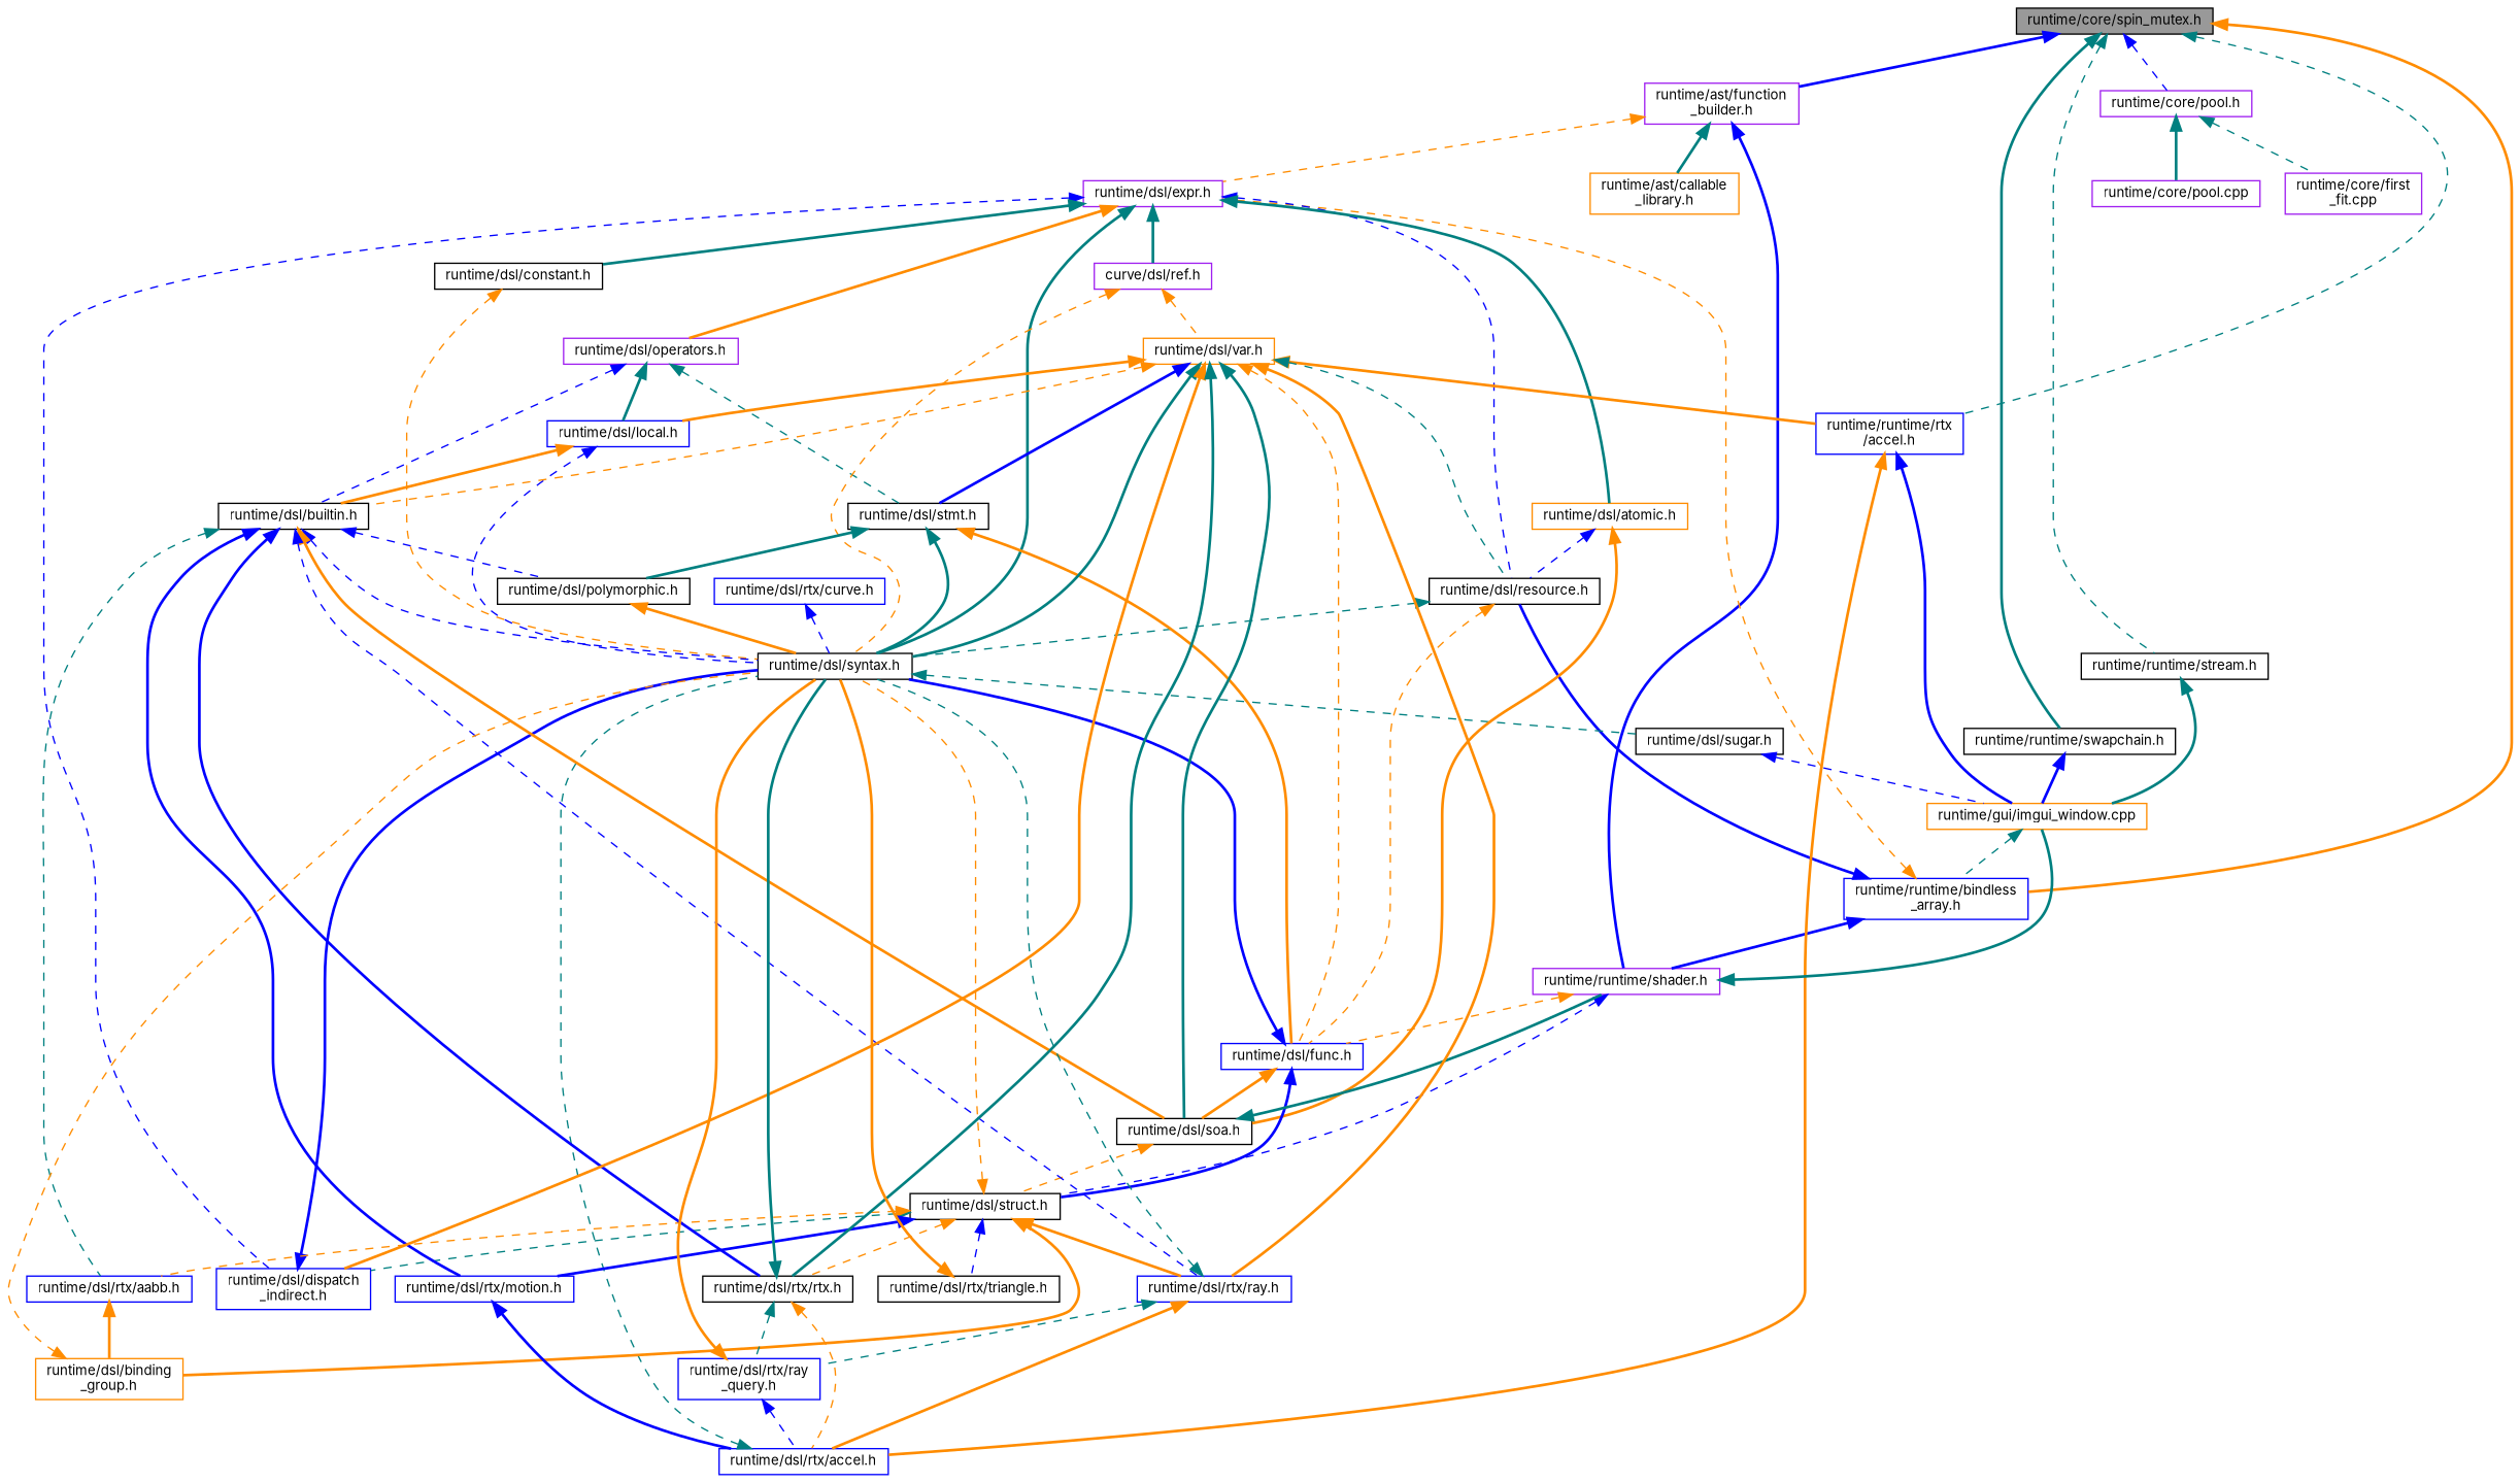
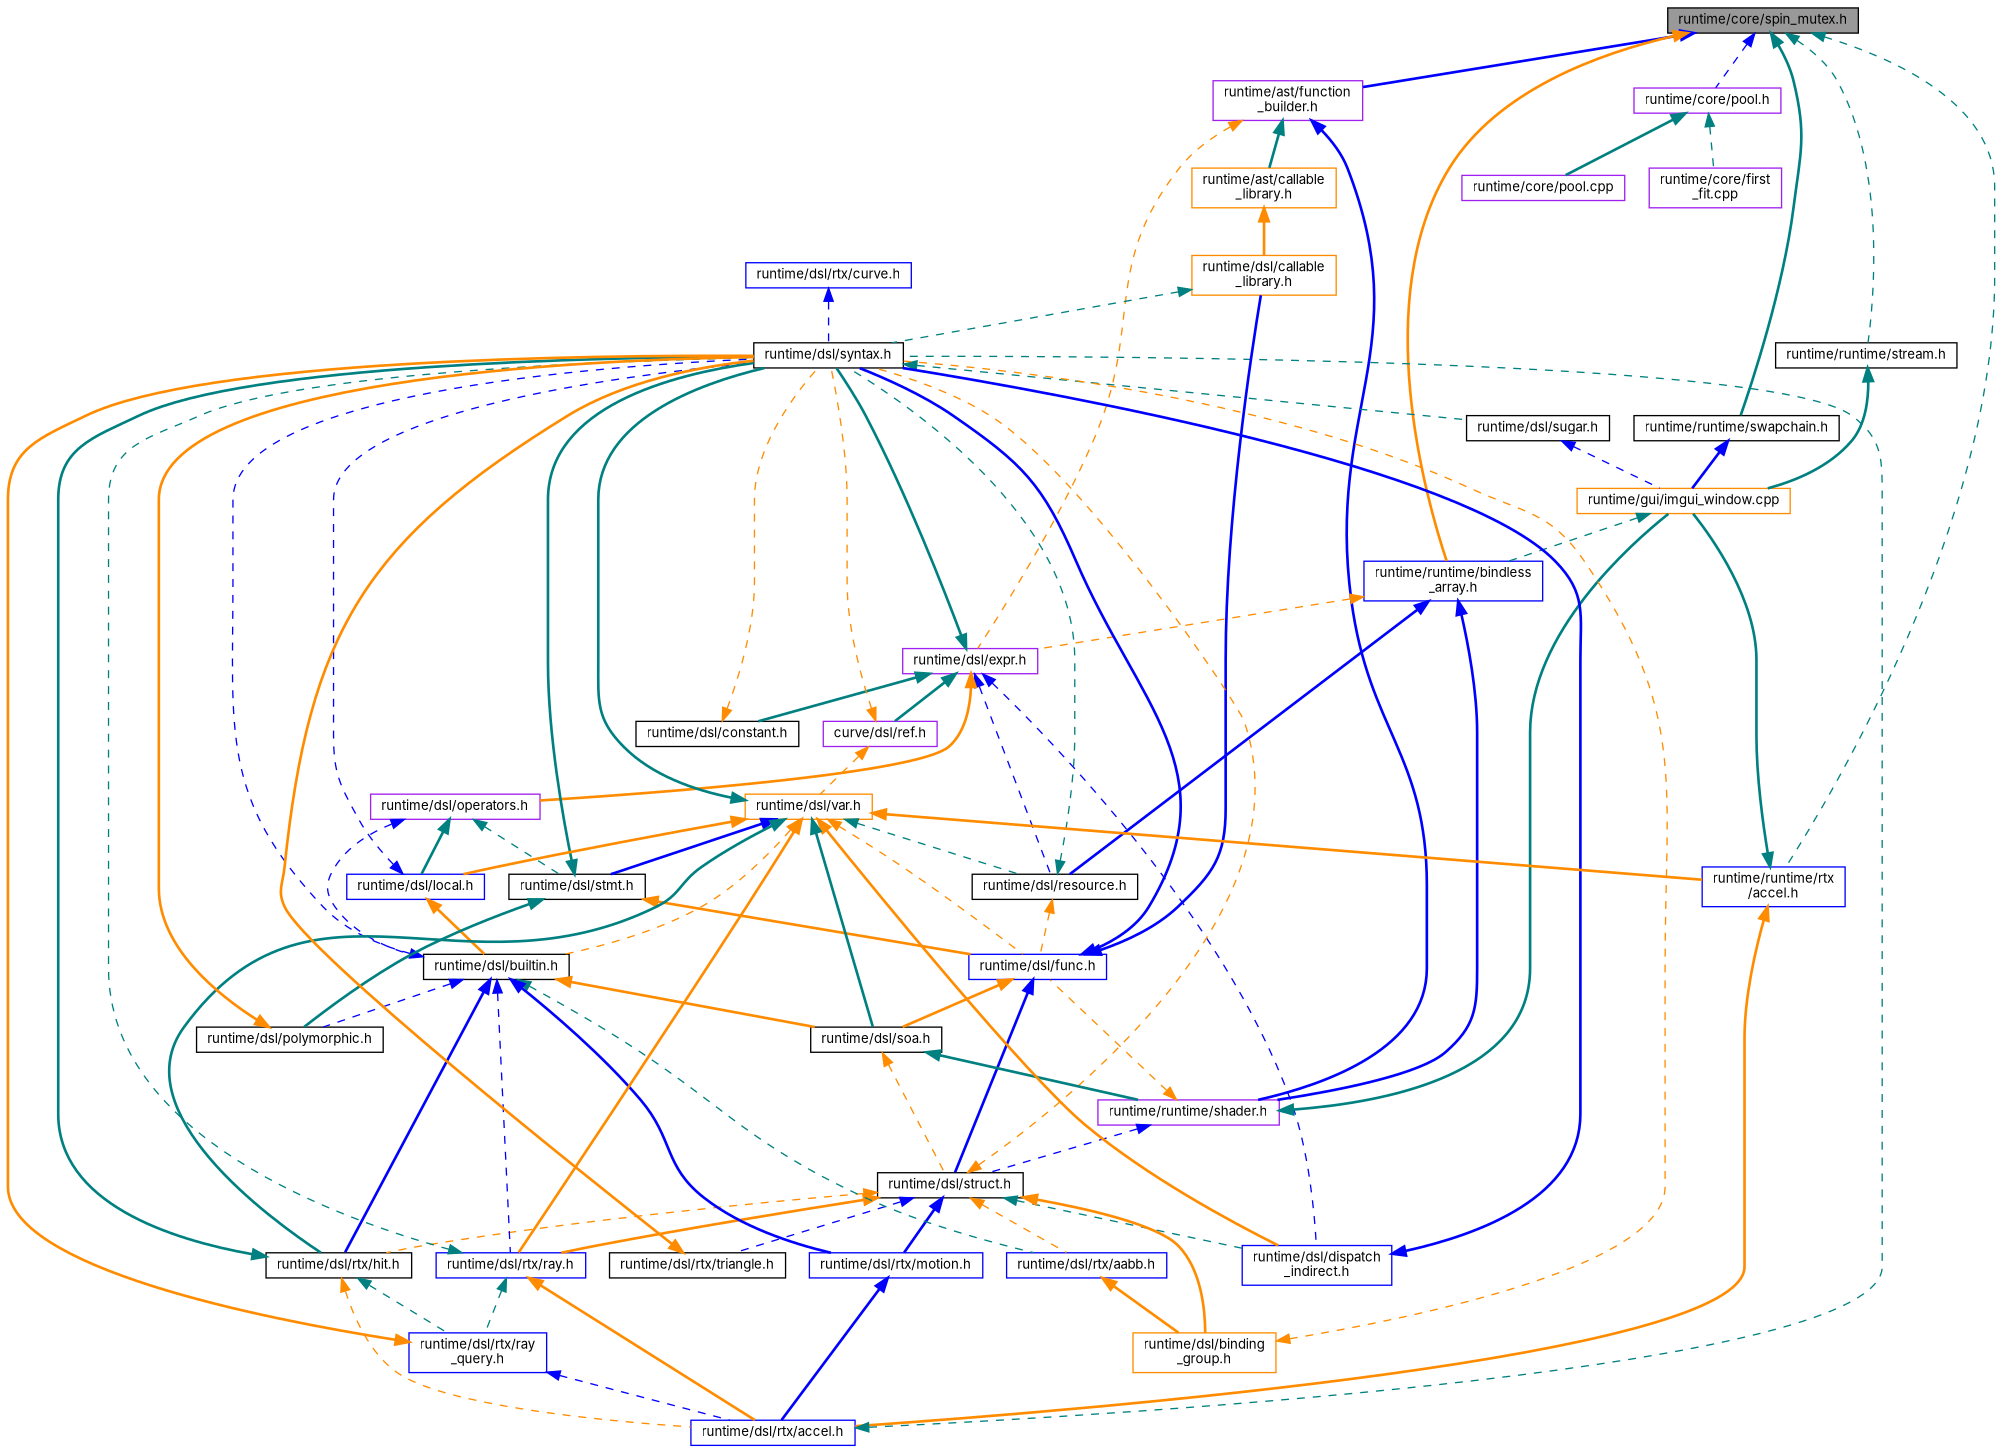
  digraph {
    fontname=Inter
    node [color=black fillcolor=white fontname=Inter fontsize=10 shape=box style=filled]
    edge [color=darkorange dir=back fontname=Inter fontsize=10 labelfontname=Helvetica labelfontsize=10 style=bold]
    n1 [fillcolor=grey60 fontcolor=black height=0.2 label="runtime/core/spin_mutex.h" width=0.4]
    n2 [color=purple height=0.2 label="runtime/ast/function\l_builder.h" width=0.4]
    n3 [color=purple height=0.2 label="runtime/core/pool.h" width=0.4]
    n4 [color=blue height=0.2 label="runtime/runtime/bindless\l_array.h" width=0.4]
    n5 [color=blue height=0.2 label="runtime/runtime/rtx\l/accel.h" width=0.4]
    n6 [height=0.2 label="runtime/runtime/stream.h" width=0.4]
    n7 [height=0.2 label="runtime/runtime/swapchain.h" width=0.4]
    n8 [color=darkorange height=0.2 label="runtime/ast/callable\l_library.h" width=0.4]
    n9 [color=purple height=0.2 label="runtime/dsl/expr.h" width=0.4]
    n10 [color=purple height=0.2 label="runtime/runtime/shader.h" width=0.4]
    n11 [color=purple height=0.2 label="runtime/core/first\l_fit.cpp" width=0.4]
    n12 [color=purple height=0.2 label="runtime/core/pool.cpp" width=0.4]
    n13 [height=0.2 label="runtime/dsl/resource.h" width=0.4]
    n14 [color=darkorange height=0.2 label="runtime/gui/imgui_window.cpp" width=0.4]
    n15 [color=blue height=0.2 label="runtime/dsl/rtx/accel.h" width=0.4]
+   n16 [color=darkorange height=0.2 label="runtime/dsl/callable\l_library.h" width=0.4]
    n17 [height=0.2 label="runtime/dsl/syntax.h" width=0.4]
-   n18 [color=darkorange height=0.2 label="runtime/dsl/atomic.h" width=0.4]
    n19 [color=blue height=0.2 label="runtime/dsl/dispatch\l_indirect.h" width=0.4]
    n20 [height=0.2 label="runtime/dsl/constant.h" width=0.4]
    n21 [color=purple height=0.2 label="runtime/dsl/operators.h" width=0.4]
    n22 [color=purple height=0.2 label="curve/dsl/ref.h" width=0.4]
    n23 [color=blue height=0.2 label="runtime/dsl/func.h" width=0.4]
    n24 [height=0.2 label="runtime/dsl/struct.h" width=0.4]
    n25 [height=0.2 label="runtime/dsl/sugar.h" width=0.4]
    n26 [height=0.2 label="runtime/dsl/soa.h" width=0.4]
    n27 [height=0.2 label="runtime/dsl/builtin.h" width=0.4]
    n28 [color=blue height=0.2 label="runtime/dsl/local.h" width=0.4]
    n29 [height=0.2 label="runtime/dsl/stmt.h" width=0.4]
    n30 [color=darkorange height=0.2 label="runtime/dsl/var.h" width=0.4]
    n31 [color=darkorange height=0.2 label="runtime/dsl/binding\l_group.h" width=0.4]
    n32 [color=blue height=0.2 label="runtime/dsl/rtx/aabb.h" width=0.4]
-   n33 [height=0.2 label="runtime/dsl/rtx/rtx.h" width=0.4]
+   n33 [height=0.2 label="runtime/dsl/rtx/hit.h" width=0.4]
    n34 [color=blue height=0.2 label="runtime/dsl/rtx/motion.h" width=0.4]
    n35 [color=blue height=0.2 label="runtime/dsl/rtx/ray.h" width=0.4]
    n36 [height=0.2 label="runtime/dsl/rtx/triangle.h" width=0.4]
    n37 [color=blue height=0.2 label="runtime/dsl/rtx/ray\l_query.h" width=0.4]
    n38 [height=0.2 label="runtime/dsl/polymorphic.h" width=0.4]
    n39 [color=blue height=0.2 label="runtime/dsl/rtx/curve.h" width=0.4]
    n1 -> n2 [color=blue]
    n1 -> n3 [color=blue style=dashed]
    n1 -> n4
    n1 -> n5 [color=teal style=dashed]
    n1 -> n6 [color=teal style=dashed]
    n1 -> n7 [color=teal]
    n2 -> n8 [color=teal]
    n2 -> n9 [style=dashed]
    n2 -> n10 [color=blue]
    n3 -> n11 [color=teal style=dashed]
    n3 -> n12 [color=teal]
    n4 -> n9 [style=dashed]
    n4 -> n10 [color=blue]
    n4 -> n13 [color=blue]
-   n5 -> n14 [color=blue]
+   n5 -> n14 [color=teal]
    n5 -> n15
    n6 -> n14 [color=teal]
    n7 -> n14 [color=blue]
+   n8 -> n16
    n9 -> n13 [color=blue style=dashed]
    n9 -> n17 [color=teal]
-   n9 -> n18 [color=teal]
    n9 -> n19 [color=blue style=dashed]
    n9 -> n20 [color=teal]
    n9 -> n21
    n9 -> n22 [color=teal]
    n10 -> n14 [color=teal]
    n10 -> n23 [style=dashed]
    n10 -> n24 [color=blue style=dashed]
    n13 -> n17 [color=teal style=dashed]
    n13 -> n23 [style=dashed]
    n14 -> n4 [color=teal style=dashed]
    n15 -> n17 [color=teal style=dashed]
+   n16 -> n17 [color=teal style=dashed]
    n17 -> n25 [color=teal style=dashed]
-   n18 -> n13 [color=blue style=dashed]
-   n18 -> n26
    n19 -> n17 [color=blue]
    n20 -> n17 [style=dashed]
    n21 -> n27 [color=blue style=dashed]
    n21 -> n28 [color=teal]
    n21 -> n29 [color=teal style=dashed]
    n22 -> n17 [style=dashed]
    n22 -> n30 [style=dashed]
+   n23 -> n16 [color=blue]
    n23 -> n17 [color=blue]
    n23 -> n24 [color=blue]
    n23 -> n26
    n24 -> n17 [style=dashed]
    n24 -> n19 [color=teal style=dashed]
    n24 -> n31
    n24 -> n32 [style=dashed]
    n24 -> n33 [style=dashed]
    n24 -> n34 [color=blue]
    n24 -> n35
    n24 -> n36 [color=blue style=dashed]
    n25 -> n14 [color=blue style=dashed]
    n26 -> n10 [color=teal]
    n26 -> n24 [style=dashed]
    n27 -> n17 [color=blue style=dashed]
    n27 -> n26
    n27 -> n32 [color=teal style=dashed]
    n27 -> n33 [color=blue]
    n27 -> n34 [color=blue]
    n27 -> n35 [color=blue style=dashed]
    n27 -> n38 [color=blue style=dashed]
    n28 -> n17 [color=blue style=dashed]
    n28 -> n27
    n29 -> n17 [color=teal]
    n29 -> n23
    n29 -> n38 [color=teal]
    n30 -> n5
    n30 -> n13 [color=teal style=dashed]
    n30 -> n17 [color=teal]
    n30 -> n19
    n30 -> n23 [style=dashed]
    n30 -> n26 [color=teal]
    n30 -> n27 [style=dashed]
    n30 -> n28
    n30 -> n29 [color=blue]
    n30 -> n33 [color=teal]
    n30 -> n35
    n31 -> n17 [style=dashed]
    n32 -> n31
    n33 -> n15 [style=dashed]
    n33 -> n17 [color=teal]
    n33 -> n37 [color=teal style=dashed]
    n34 -> n15 [color=blue]
    n35 -> n15
    n35 -> n17 [color=teal style=dashed]
    n35 -> n37 [color=teal style=dashed]
    n36 -> n17
    n37 -> n15 [color=blue style=dashed]
    n37 -> n17
    n38 -> n17
    n39 -> n17 [color=blue style=dashed]
  }
